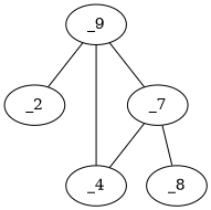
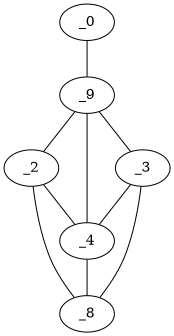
  graph {
    edge [valence=2]
+   _0 [x=40 y=7]
    n2 [label=_9 x=82 y=79]
    _2 [x=83 y=2]
-   _3 [x=85 y=119 label=_7]
+   _3 [x=85 y=119]
    _4 [x=88 y=78]
    n6 [label=_8 x=106 y=74]
+   _0 -- n2
    n2 -- _2
    n2 -- _3
    n2 -- _4
+   _2 -- _4 [valence=1]
+   _2 -- n6 [valence=1]
    _3 -- _4 [valence=1]
    _3 -- n6 [valence=1]
+   _4 -- n6
  }
